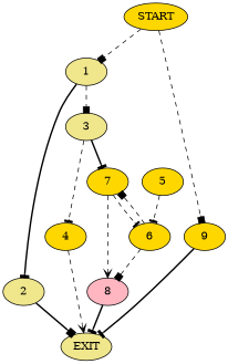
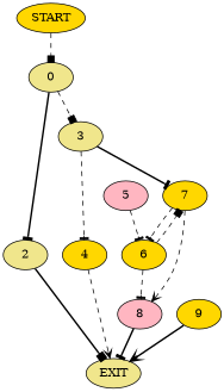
  digraph {
    node [fillcolor=gold style=filled]
    edge [arrowhead=box style=dashed]
    n1 [label=START]
-   1 [fillcolor=khaki]
+   1 [fillcolor=khaki label=0]
    9
    2 [fillcolor=khaki]
    3 [fillcolor=khaki]
    n6 [fillcolor=khaki label=EXIT]
    4
    7
-   5
+   5 [fillcolor=lightpink]
    6
    8 [fillcolor=lightpink]
    n1 -> 1
-   n1 -> 9
    1 -> 2 [arrowhead=tee style=bold]
    1 -> 3
-   9 -> n6 [arrowhead=tee style=bold]
+   9 -> n6 [arrowhead=vee style=bold]
    2 -> n6 [style=bold]
    3 -> 4 [arrowhead=tee]
    3 -> 7 [arrowhead=tee style=bold]
    4 -> n6 [arrowhead=vee]
    7 -> 6 [arrowhead=tee]
    7 -> 8 [arrowhead=vee]
    5 -> 6 [arrowhead=tee]
    6 -> 7
-   6 -> 8
+   6 -> 8 [arrowhead=tee]
    8 -> n6 [arrowhead=tee style=bold]
  }
